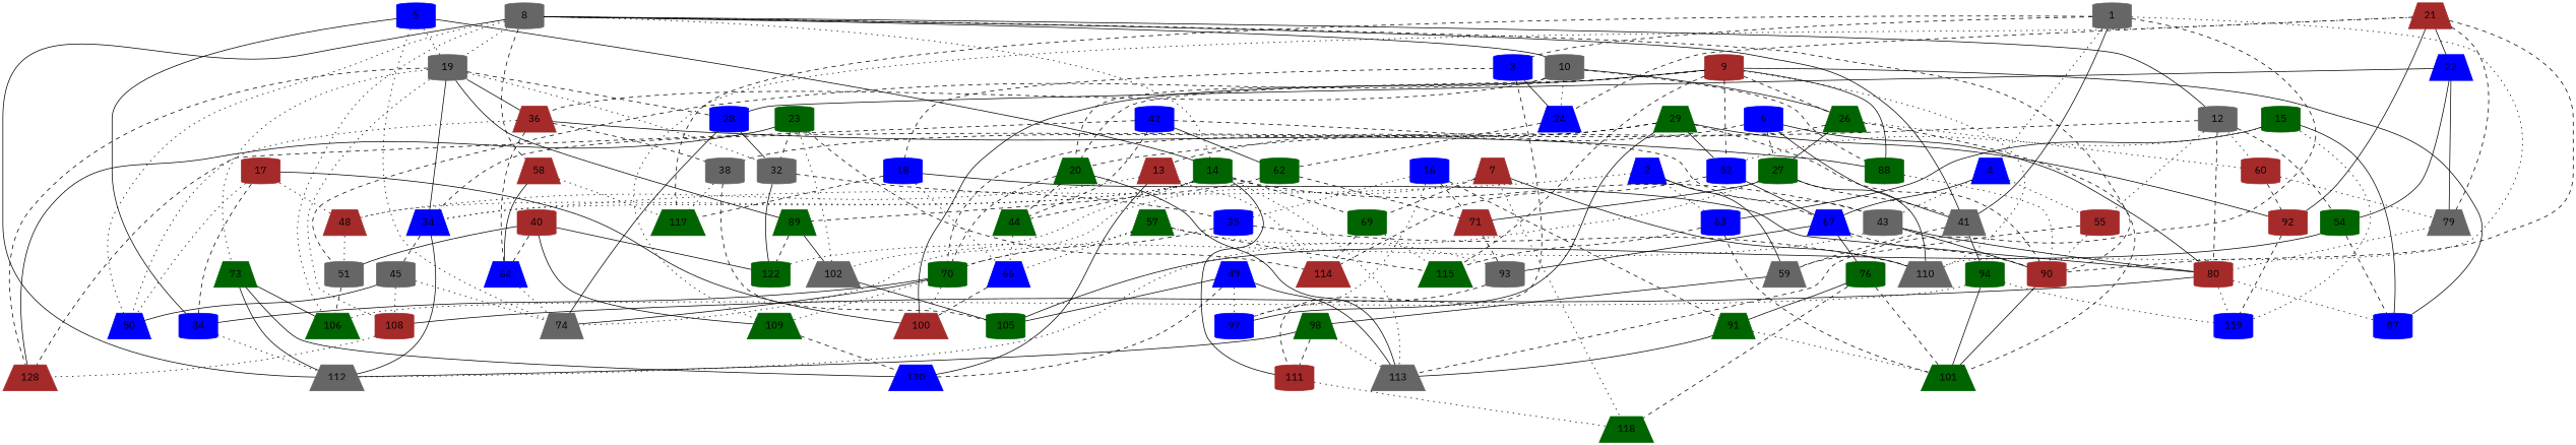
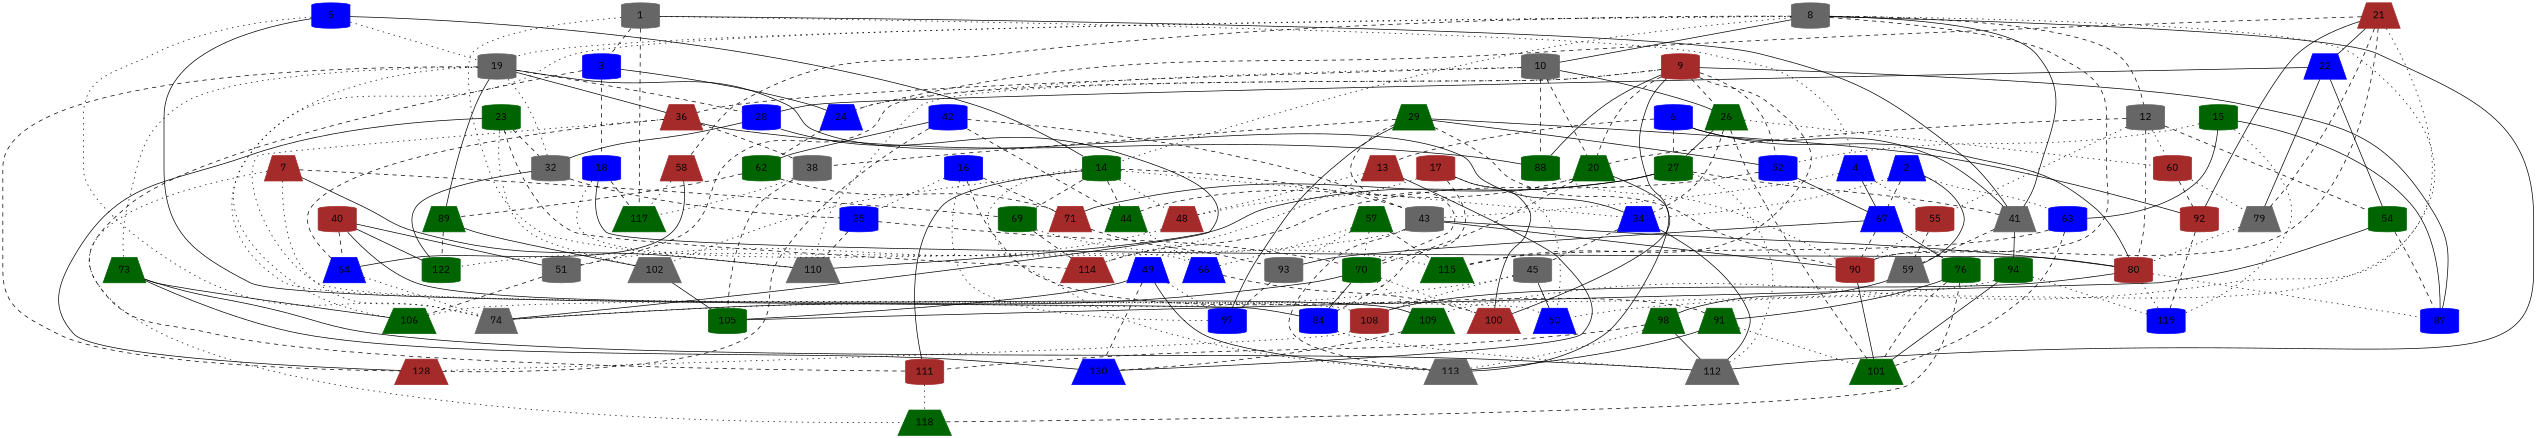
  graph {
    fontname="IBM Plex Sans"
    node [color=darkgreen fontname="IBM Plex Sans" shape=cylinder style=filled]
    edge [fontname="IBM Plex Sans" style=dashed]
    1 [color=gray40 super="+47"]
    3 [color=blue]
    4 [color=blue shape=trapezium]
    41 [color=gray40 shape=trapezium super="+126+56"]
    110 [color=gray40 shape=trapezium super="+116"]
    113 [color=gray40 shape=trapezium super="+129"]
    117 [shape=trapezium]
    18 [color=blue]
    24 [color=blue shape=trapezium]
    111 [color=brown]
    67 [color=blue shape=trapezium super="+107"]
    43 [color=gray40 super="+103"]
    55 [color=brown]
    59 [color=gray40 shape=trapezium]
    94
    34 [color=blue shape=trapezium super="+46"]
    112 [color=gray40 shape=trapezium super="+124"]
    45 [color=gray40]
    2 [color=blue shape=trapezium]
    63 [color=blue]
    98 [shape=trapezium]
    115 [shape=trapezium]
    101 [shape=trapezium super="+132"]
    90 [color=brown super="+99+104"]
    93 [color=gray40]
    76
    80 [color=brown super="+86+85"]
    66 [color=blue shape=trapezium]
    62
    118 [shape=trapezium]
    122
    14 [super="+127+77+131"]
    69
    48 [color=brown shape=trapezium]
    44 [shape=trapezium]
    102 [color=gray40 shape=trapezium]
    5 [color=blue]
    19 [color=gray40 super="+30"]
    74 [color=gray40 shape=trapezium super="+121"]
    84 [color=blue]
    36 [color=brown shape=trapezium super="+96"]
    28 [color=blue]
    32 [color=gray40 super="+65"]
    73 [shape=trapezium]
    89 [shape=trapezium]
    108 [color=brown]
    128 [color=brown shape=trapezium]
    6 [color=blue]
    13 [color=brown shape=trapezium]
    27 [super="+125"]
    114 [color=brown shape=trapezium]
    130 [color=blue shape=trapezium]
    71 [color=brown shape=trapezium]
    87 [color=blue]
    119 [color=blue]
    7 [color=brown shape=trapezium]
    8 [color=gray40 super="+72+11"]
    10 [color=gray40 super="+33"]
    12 [color=gray40 super="+37+75"]
    50 [color=blue shape=trapezium]
    58 [color=brown shape=trapezium]
    106 [shape=trapezium]
    20 [shape=trapezium super="+31"]
    26 [shape=trapezium super="+83"]
    88
    54
    60 [color=brown]
    64 [color=blue shape=trapezium]
    9 [color=brown super="+39+123"]
    51 [color=gray40]
    52 [color=blue super="+95"]
    100 [color=brown shape=trapezium]
    70 [super="+78"]
    38 [color=gray40]
    105
    79 [color=gray40 shape=trapezium]
    92 [color=brown]
    15
    16 [color=blue]
    35 [color=blue]
    91 [shape=trapezium]
    97 [color=blue]
    17 [color=brown]
    109 [shape=trapezium]
    21 [color=brown shape=trapezium super="+25"]
    22 [color=blue shape=trapezium]
    23
    29 [shape=trapezium super="+133"]
    40 [color=brown]
    42 [color=blue]
    49 [color=blue shape=trapezium]
    57 [shape=trapezium]
    1 -- 3
    1 -- 4 [style=dotted]
    1 -- 41 [style=solid]
    1 -- 110 [style=dotted]
-   1 -- 113
+   43 -- 113
    1 -- 117
    3 -- 18
    3 -- 24 [style=solid]
    3 -- 111
    4 -- 67 [style=solid]
    4 -- 43 [style=dotted]
    4 -- 55 [style=dotted]
    41 -- 59
    41 -- 94 [style=solid]
    18 -- 117
    18 -- 80 [style=solid]
    18 -- 66 [style=dotted]
    24 -- 62
    111 -- 118 [style=dotted]
    67 -- 90
    67 -- 93 [style=solid]
    67 -- 76 [style=solid]
    43 -- 90 [style=solid]
    43 -- 80 [style=solid]
    43 -- 122 [style=dotted]
    55 -- 59
    55 -- 90 [style=dotted]
    59 -- 98 [style=solid]
    94 -- 101 [style=solid]
    94 -- 119 [style=dotted]
    94 -- 106 [style=dotted]
    34 -- 112 [style=solid]
    34 -- 45
    45 -- 74 [style=dotted]
    45 -- 108 [style=dotted]
    45 -- 50 [style=solid]
    2 -- 67
    2 -- 59 [style=solid]
    2 -- 34 [style=dotted]
    2 -- 63 [style=dotted]
    63 -- 115
    63 -- 101
    98 -- 113 [style=dotted]
    98 -- 111
    98 -- 112 [style=solid]
    90 -- 101 [style=solid]
    93 -- 97
    76 -- 101
    76 -- 118
    76 -- 91 [style=solid]
    80 -- 108 [style=solid]
    80 -- 87 [style=dotted]
    80 -- 119 [style=dotted]
    66 -- 100
    62 -- 89
    62 -- 71
    14 -- 113 [style=dotted]
    14 -- 111 [style=solid]
    14 -- 43
    14 -- 34 [style=dotted]
    14 -- 69
    14 -- 48 [style=dotted]
    14 -- 44
    14 -- 102 [style=dotted]
    69 -- 115 [style=dotted]
    69 -- 114
    48 -- 51 [style=dotted]
    44 -- 66 [style=dotted]
    102 -- 105 [style=solid]
    5 -- 14 [style=solid]
    5 -- 19 [style=dotted]
    5 -- 74 [style=dotted]
    5 -- 84 [style=solid]
    19 -- 34 [style=solid]
    19 -- 36 [style=solid]
    19 -- 28
    19 -- 32 [style=dotted]
    19 -- 73 [style=dotted]
    19 -- 89 [style=solid]
    19 -- 108 [style=dotted]
    19 -- 128
    84 -- 112 [style=dotted]
    36 -- 50 [style=dotted]
    36 -- 88 [style=solid]
    36 -- 64
    36 -- 38
    28 -- 74 [style=solid]
    28 -- 32 [style=solid]
    32 -- 122 [style=solid]
    32 -- 35
    73 -- 112 [style=solid]
    73 -- 130 [style=solid]
    73 -- 106 [style=solid]
    89 -- 122
    89 -- 102 [style=solid]
    108 -- 128 [style=dotted]
    6 -- 41 [style=solid]
    6 -- 80 [style=solid]
    6 -- 13
    6 -- 27
    13 -- 48 [style=dotted]
    13 -- 114 [style=dotted]
    13 -- 130 [style=solid]
    27 -- 41
    27 -- 110 [style=solid]
    27 -- 112 [style=dotted]
    27 -- 71 [style=solid]
    71 -- 93
    7 -- 110 [style=solid]
    7 -- 118 [style=dotted]
    7 -- 69
    7 -- 74 [style=dotted]
    8 -- 41 [style=solid]
    8 -- 112 [style=solid]
    8 -- 90
    8 -- 14 [style=dotted]
    8 -- 19 [style=dotted]
    8 -- 10 [style=solid]
-   8 -- 12 [style=solid]
+   8 -- 12
    8 -- 50 [style=dotted]
    8 -- 58
    8 -- 106 [style=dotted]
    10 -- 24 [style=dotted]
    10 -- 36
    10 -- 20
    10 -- 26 [style=solid]
    10 -- 88
    12 -- 55 [style=dotted]
    12 -- 80
    12 -- 20
    12 -- 54
    12 -- 60 [style=dotted]
    58 -- 117 [style=dotted]
    58 -- 64 [style=solid]
    20 -- 113 [style=solid]
    20 -- 44
    20 -- 70
    26 -- 34
    26 -- 101
    26 -- 27 [style=solid]
    26 -- 60 [style=dotted]
    88 -- 90 [style=dotted]
    54 -- 87
    54 -- 105 [style=solid]
    60 -- 79 [style=dotted]
    60 -- 92
    64 -- 74 [style=dotted]
    9 -- 110 [style=dotted]
    9 -- 115
    9 -- 87 [style=solid]
    9 -- 20
    9 -- 26
    9 -- 88 [style=solid]
    9 -- 51
    9 -- 52 [weight=2]
    9 -- 100 [style=solid]
    51 -- 106
    52 -- 67 [style=solid]
    52 -- 114
    70 -- 74 [style=solid]
    70 -- 84 [style=solid]
    70 -- 100 [style=dotted]
    70 -- 109 [style=dotted]
    38 -- 117 [style=dotted]
    38 -- 105
    79 -- 80 [style=dotted]
    92 -- 119
    15 -- 63 [style=solid]
    15 -- 87 [style=solid]
    15 -- 119 [style=dotted]
    15 -- 52 [style=dotted]
    16 -- 71
    16 -- 35 [style=dotted]
    16 -- 91
    16 -- 97 [style=dotted]
    35 -- 110
    35 -- 70
    91 -- 113 [style=solid]
    91 -- 101 [style=dotted]
    17 -- 48 [style=dotted]
    17 -- 84
    17 -- 50 [style=dotted]
    17 -- 100 [style=solid]
    109 -- 130
    21 -- 24
    21 -- 90
    21 -- 79
    21 -- 92 [style=solid]
    21 -- 109 [style=dotted]
    21 -- 22 [style=solid]
    22 -- 28 [style=solid]
    22 -- 54 [style=solid]
    22 -- 79 [style=solid]
    23 -- 102 [style=dotted]
    23 -- 32
    23 -- 128 [style=solid]
    23 -- 114
    29 -- 90
    29 -- 52 [style=solid]
    29 -- 70
    29 -- 38
    29 -- 92 [style=solid]
    29 -- 97 [style=solid]
    40 -- 122 [style=solid]
    40 -- 64
    40 -- 51 [style=solid]
    40 -- 109 [style=solid]
    42 -- 43
    42 -- 62 [style=solid]
    42 -- 44
    42 -- 128
    49 -- 113 [style=solid]
    49 -- 130
    49 -- 105 [style=solid]
    49 -- 97 [style=dotted]
    57 -- 115
    57 -- 93 [style=dotted]
    57 -- 66 [style=dotted]
    57 -- 70 [style=dotted]
  }
